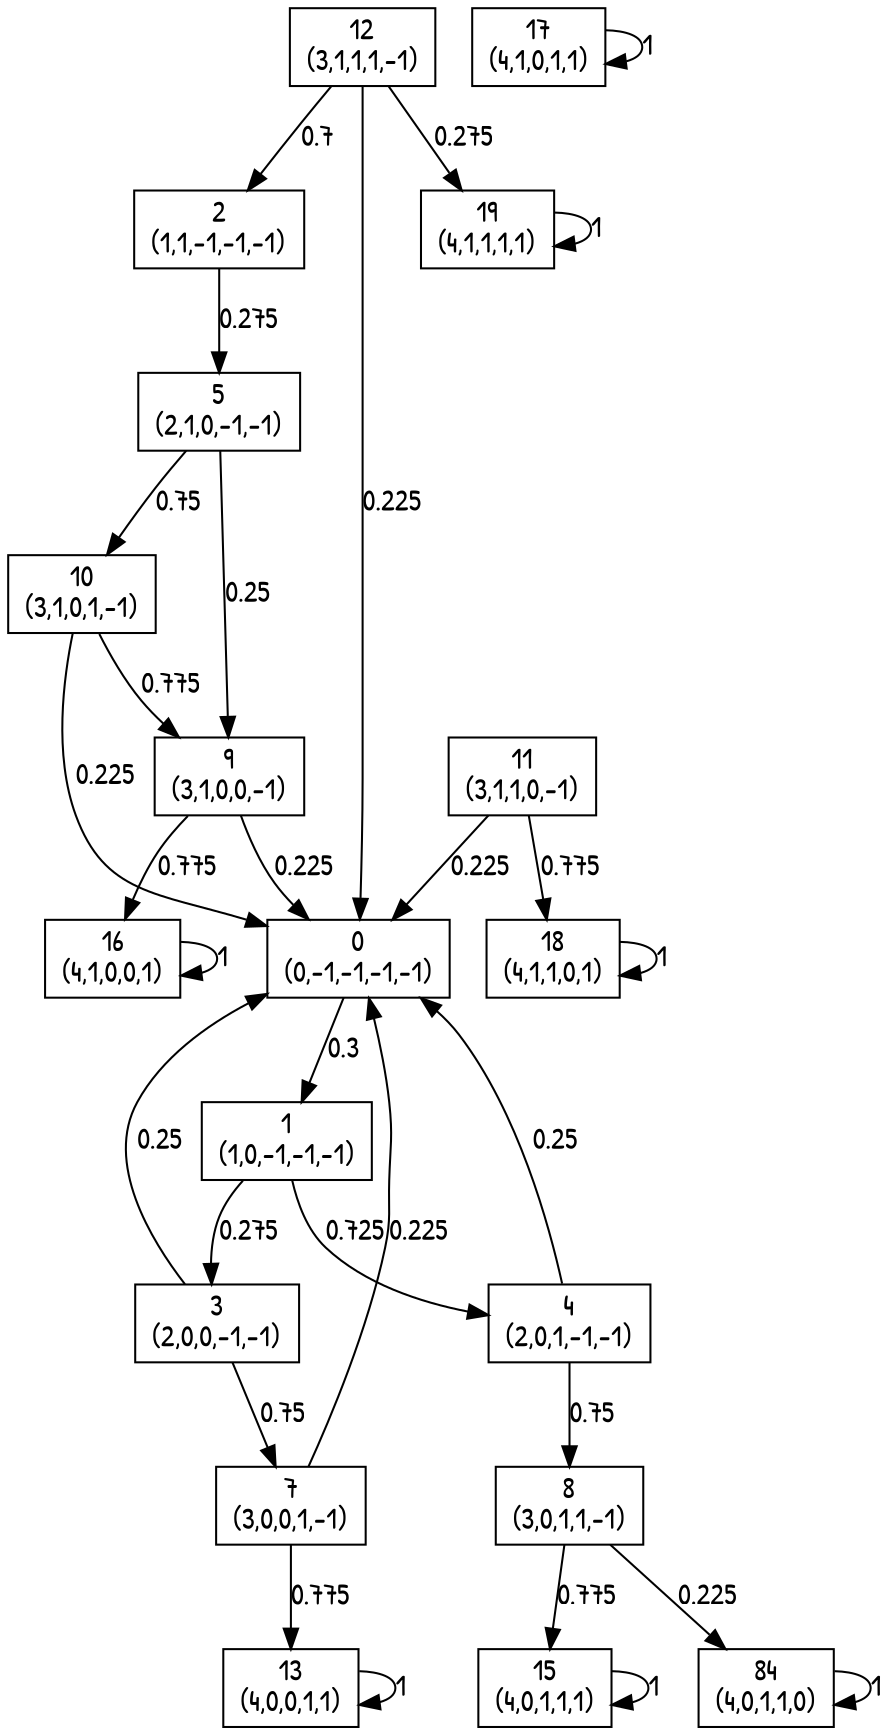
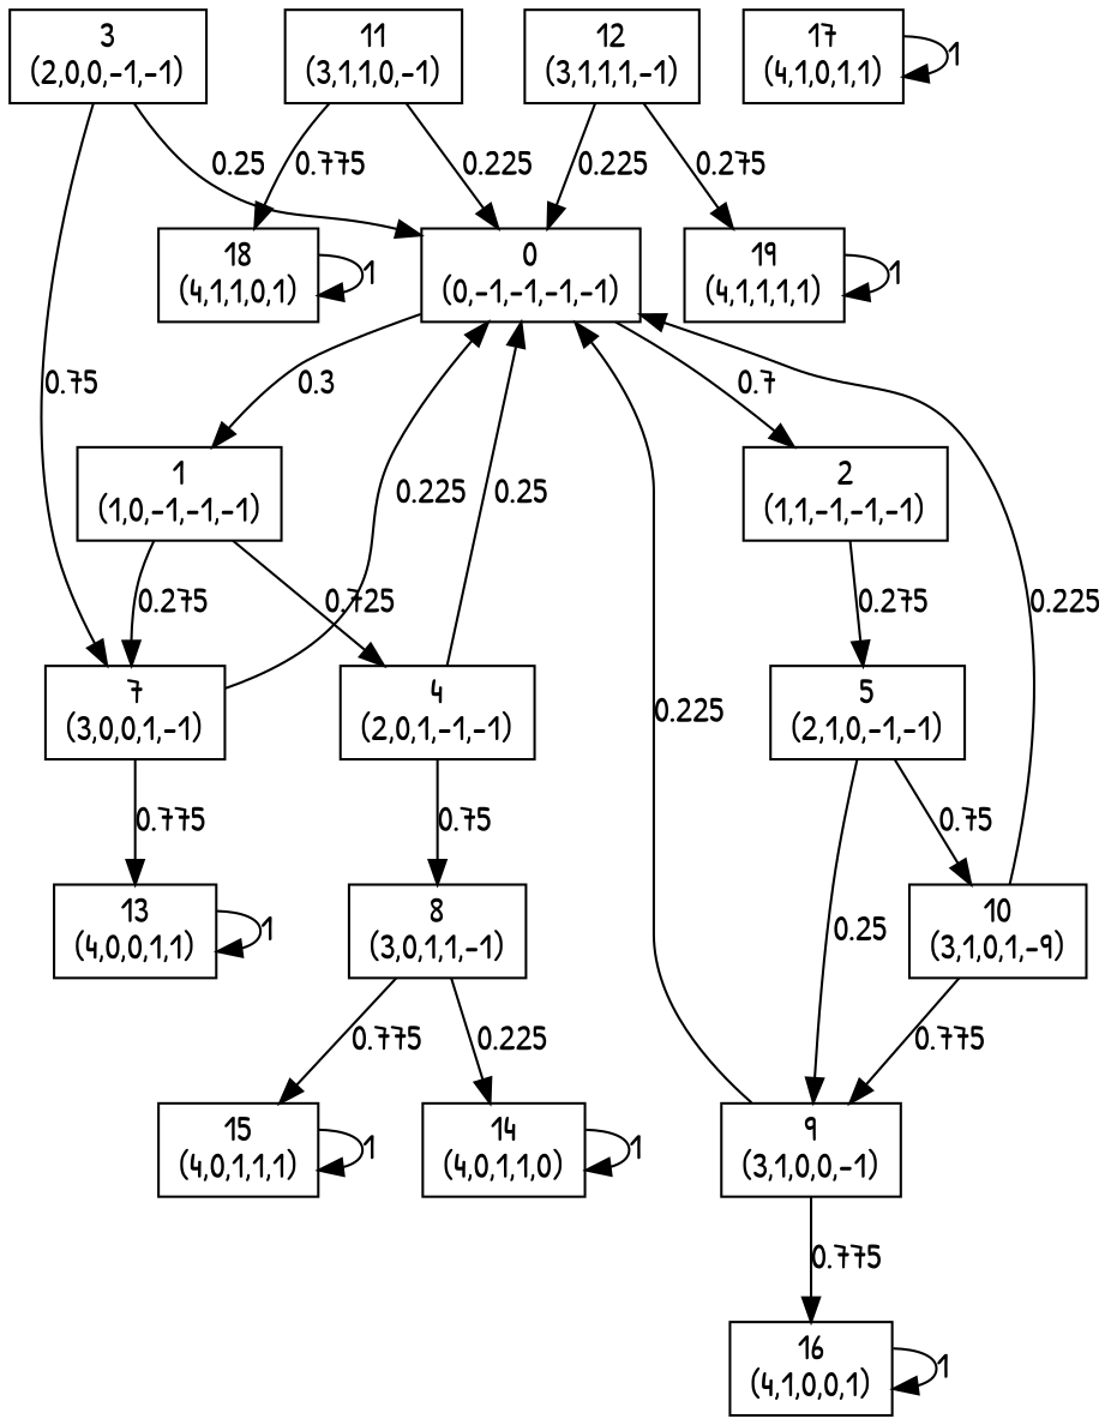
  digraph {
    fontname="Patrick Hand"
    node [fontname="Patrick Hand" shape=box]
    edge [fontname="Patrick Hand"]
    n1 [label="0\n(0,-1,-1,-1,-1)"]
    n2 [label="1\n(1,0,-1,-1,-1)"]
    n3 [label="2\n(1,1,-1,-1,-1)"]
    n4 [label="3\n(2,0,0,-1,-1)"]
    n5 [label="4\n(2,0,1,-1,-1)"]
    n6 [label="5\n(2,1,0,-1,-1)"]
    n7 [label="7\n(3,0,0,1,-1)"]
    n8 [label="8\n(3,0,1,1,-1)"]
    n9 [label="9\n(3,1,0,0,-1)"]
-   n10 [label="10\n(3,1,0,1,-1)"]
+   n10 [label="10\n(3,1,0,1,-9)"]
    n11 [label="13\n(4,0,0,1,1)"]
-   n12 [label="84\n(4,0,1,1,0)"]
+   n12 [label="14\n(4,0,1,1,0)"]
    n13 [label="15\n(4,0,1,1,1)"]
    n14 [label="16\n(4,1,0,0,1)"]
    n15 [label="11\n(3,1,1,0,-1)"]
    n16 [label="18\n(4,1,1,0,1)"]
    n17 [label="12\n(3,1,1,1,-1)"]
    n18 [label="19\n(4,1,1,1,1)"]
    n19 [label="17\n(4,1,0,1,1)"]
    n1 -> n2 [label=0.3]
-   n17 -> n3 [label=0.7]
-   n2 -> n4 [label=0.275]
+   n1 -> n3 [label=0.7]
+   n2 -> n7 [label=0.275]
    n2 -> n5 [label=0.725]
    n3 -> n6 [label=0.275]
    n4 -> n1 [label=0.25]
    n4 -> n7 [label=0.75]
    n5 -> n1 [label=0.25]
    n5 -> n8 [label=0.75]
    n6 -> n9 [label=0.25]
    n6 -> n10 [label=0.75]
    n7 -> n1 [label=0.225]
    n7 -> n11 [label=0.775]
    n8 -> n12 [label=0.225]
    n8 -> n13 [label=0.775]
    n9 -> n1 [label=0.225]
    n9 -> n14 [label=0.775]
    n10 -> n1 [label=0.225]
    n10 -> n9 [label=0.775]
    n11 -> n11 [label=1]
    n12 -> n12 [label=1]
    n13 -> n13 [label=1]
    n14 -> n14 [label=1]
    n15 -> n1 [label=0.225]
    n15 -> n16 [label=0.775]
    n16 -> n16 [label=1]
    n17 -> n1 [label=0.225]
    n17 -> n18 [label=0.275]
    n18 -> n18 [label=1]
    n19 -> n19 [label=1]
  }
